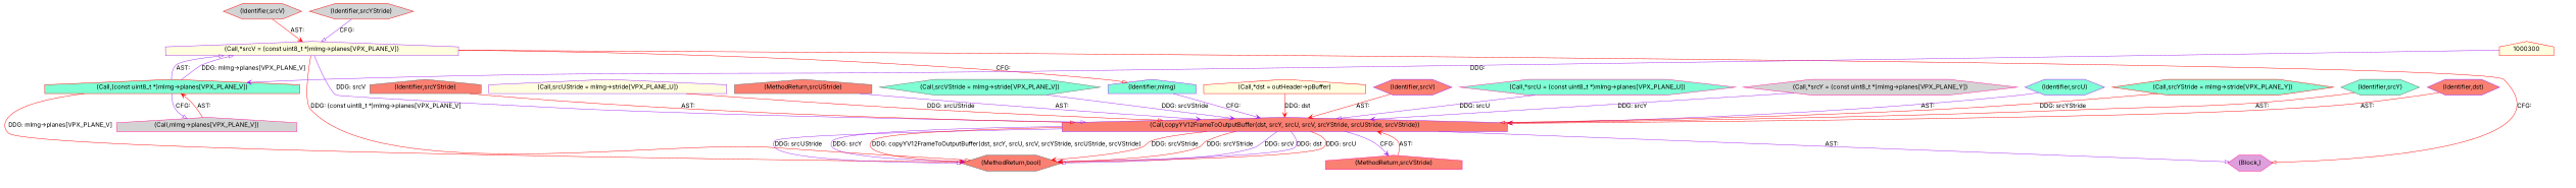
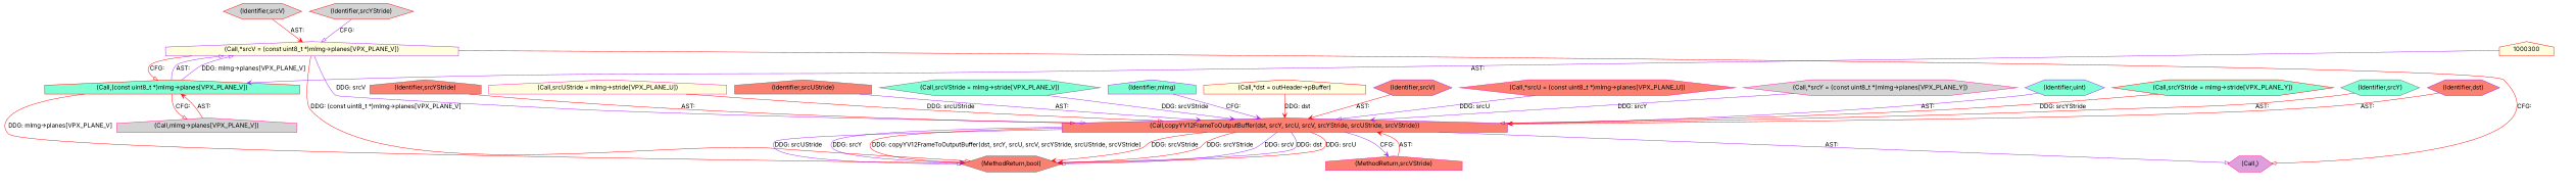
  digraph {
    fontname=Inter
    node [color=purple fillcolor=salmon fontname=Inter shape=hexagon style=filled]
    edge [arrowhead=onormal color=red fontname=Inter]
    n1 [fillcolor=lightyellow label="(Call,*srcV = (const uint8_t *)mImg->planes[VPX_PLANE_V])" shape=house]
    n2 [color=red fillcolor=aquamarine label="(Call,(const uint8_t *)mImg->planes[VPX_PLANE_V])" shape=house]
    n3 [label="(Call,copyYV12FrameToOutputBuffer(dst, srcY, srcU, srcV, srcYStride, srcUStride, srcVStride))" shape=house]
-   n4 [color=deeppink fillcolor=plum label="(Block,)"]
+   n4 [color=deeppink fillcolor=plum label="(Call,)"]
    n5 [color=gray40 label="(MethodReturn,bool)"]
    n6 [color=deeppink fillcolor=lightgrey label="(Call,mImg->planes[VPX_PLANE_V])" shape=house]
    n7 [color=deeppink label="(MethodReturn,srcVStride)" shape=house]
    n8 [color=gray40 label="(Identifier,srcYStride)" shape=house]
-   n9 [fillcolor=lightyellow label="(Call,srcUStride = mImg->stride[VPX_PLANE_U])" shape=house]
-   n10 [color=gray40 label="(MethodReturn,srcUStride)" shape=house]
+   n9 [color=deeppink fillcolor=lightyellow label="(Call,srcUStride = mImg->stride[VPX_PLANE_U])" shape=house]
+   n10 [color=gray40 label="(Identifier,srcUStride)" shape=house]
    n11 [color=gray40 fillcolor=aquamarine label="(Call,srcVStride = mImg->stride[VPX_PLANE_V])"]
    n12 [fillcolor=aquamarine label="(Identifier,mImg)" shape=house]
    n13 [color=red fillcolor=lightyellow label="(Call,*dst = outHeader->pBuffer)" shape=house]
    n14 [label="(Identifier,srcV)"]
-   n15 [color=deeppink fillcolor=aquamarine label="(Call,*srcU = (const uint8_t *)mImg->planes[VPX_PLANE_U])"]
+   n15 [color=deeppink label="(Call,*srcU = (const uint8_t *)mImg->planes[VPX_PLANE_U])"]
    n16 [color=red fillcolor=lightgrey label="(Identifier,srcV)"]
    n17 [color=deeppink fillcolor=lightgrey label="(Call,*srcY = (const uint8_t *)mImg->planes[VPX_PLANE_Y])"]
-   n18 [fillcolor=aquamarine label="(Identifier,srcU)"]
+   n18 [fillcolor=aquamarine label="(Identifier,uint)"]
    n19 [color=red fillcolor=lightgrey label="(Identifier,srcYStride)"]
    n20 [color=red fillcolor=aquamarine label="(Call,srcYStride = mImg->stride[VPX_PLANE_Y])"]
    n21 [color=gray40 fillcolor=aquamarine label="(Identifier,srcY)"]
    n22 [label="(Identifier,dst)"]
    1000300 [color=red fillcolor=lightyellow shape=house]
-   n1 -> n12 [label="CFG: "]
+   n1 -> n2 [label="CFG: "]
    n1 -> n3 [color=purple label="DDG: srcV"]
    n1 -> n4 [label="CFG: "]
    n1 -> n5 [label="DDG: (const uint8_t *)mImg->planes[VPX_PLANE_V]"]
    n2 -> n1 [color=purple label="AST: "]
    n2 -> n1 [color=purple label="DDG: mImg->planes[VPX_PLANE_V]"]
    n2 -> n5 [arrowhead=vee label="DDG: mImg->planes[VPX_PLANE_V]"]
-   n2 -> n6 [color=purple label="CFG: "]
+   n2 -> n6 [label="CFG: "]
    n3 -> n4 [color=purple label="AST: "]
    n3 -> n5 [color=purple label="DDG: srcV"]
    n3 -> n5 [arrowhead=vee color=purple label="DDG: dst"]
    n3 -> n5 [arrowhead=vee label="DDG: srcU"]
    n3 -> n5 [color=purple label="DDG: srcUStride"]
    n3 -> n5 [arrowhead=vee color=purple label="DDG: srcY"]
    n3 -> n5 [label="DDG: copyYV12FrameToOutputBuffer(dst, srcY, srcU, srcV, srcYStride, srcUStride, srcVStride)"]
    n3 -> n5 [arrowhead=vee label="DDG: srcVStride"]
    n3 -> n5 [label="DDG: srcYStride"]
    n3 -> n7 [arrowhead=vee color=purple label="CFG: "]
    n6 -> n2 [arrowhead=vee label="AST: "]
    n7 -> n3 [arrowhead=vee label="AST: "]
    n8 -> n3 [label="AST: "]
    n9 -> n3 [label="DDG: srcUStride"]
    n10 -> n3 [arrowhead=vee color=purple label="AST: "]
    n11 -> n3 [arrowhead=vee color=purple label="DDG: srcVStride"]
    n12 -> n3 [arrowhead=vee color=purple label="CFG: "]
    n13 -> n3 [arrowhead=vee label="DDG: dst"]
    n14 -> n3 [arrowhead=vee label="AST: "]
    n15 -> n3 [color=purple label="DDG: srcU"]
    n16 -> n1 [arrowhead=vee label="AST: "]
    n17 -> n3 [arrowhead=vee color=purple label="DDG: srcY"]
    n18 -> n3 [arrowhead=vee color=purple label="AST: "]
    n19 -> n1 [color=purple label="CFG: "]
    n20 -> n3 [label="DDG: srcYStride"]
    n21 -> n3 [label="AST: "]
    n22 -> n3 [label="AST: "]
-   1000300 -> n2 [arrowhead=vee color=purple label="DDG: "]
+   1000300 -> n2 [arrowhead=vee color=purple label="AST: "]
  }
